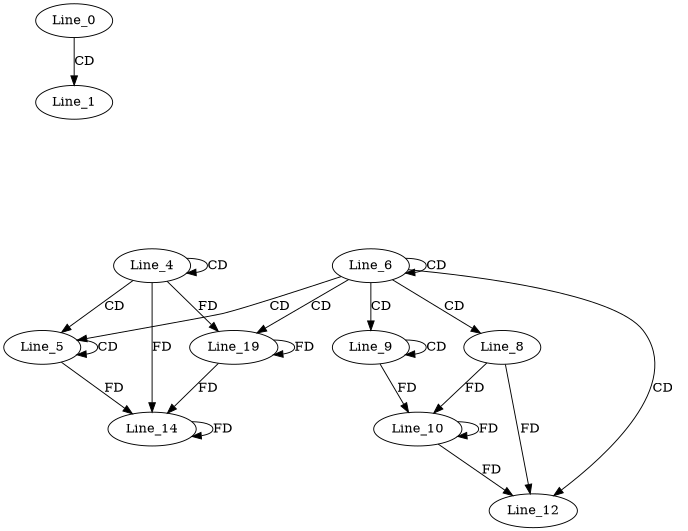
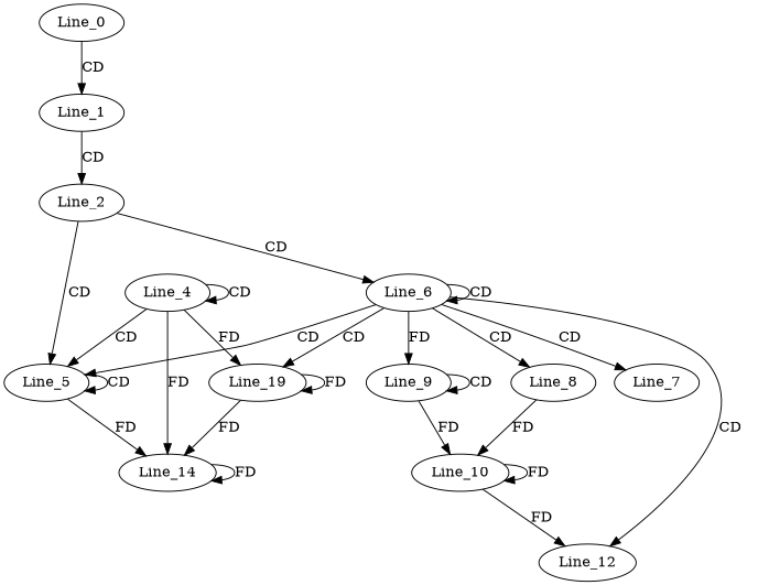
  digraph {
    fontname="DejaVu Serif"
    node [fontname="DejaVu Serif"]
    edge [fontname="DejaVu Serif"]
    Line_0
    Line_1
+   Line_2
    Line_5
    Line_6
    Line_4
    n7 [label=Line_19]
    Line_14
+   Line_7
    Line_8
    Line_9
    Line_12
    Line_10
    Line_0 -> Line_1 [label=CD]
+   Line_1 -> Line_2 [label=CD]
+   Line_2 -> Line_5 [label=CD]
+   Line_2 -> Line_6 [label=CD]
    Line_5 -> Line_5 [label=CD]
    Line_5 -> Line_14 [label=FD]
    Line_6 -> Line_5 [label=CD]
    Line_6 -> Line_6 [label=CD]
    Line_6 -> n7 [label=CD]
+   Line_6 -> Line_7 [label=CD]
    Line_6 -> Line_8 [label=CD]
-   Line_6 -> Line_9 [label=CD]
+   Line_6 -> Line_9 [label=FD]
    Line_6 -> Line_12 [label=CD]
    Line_4 -> Line_5 [label=CD]
    Line_4 -> Line_4 [label=CD]
    Line_4 -> n7 [label=FD]
    Line_4 -> Line_14 [label=FD]
    n7 -> n7 [label=FD]
    n7 -> Line_14 [label=FD]
    Line_14 -> Line_14 [label=FD]
-   Line_8 -> Line_12 [label=FD]
    Line_8 -> Line_10 [label=FD]
    Line_9 -> Line_9 [label=CD]
    Line_9 -> Line_10 [label=FD]
    Line_10 -> Line_12 [label=FD]
    Line_10 -> Line_10 [label=FD]
  }
